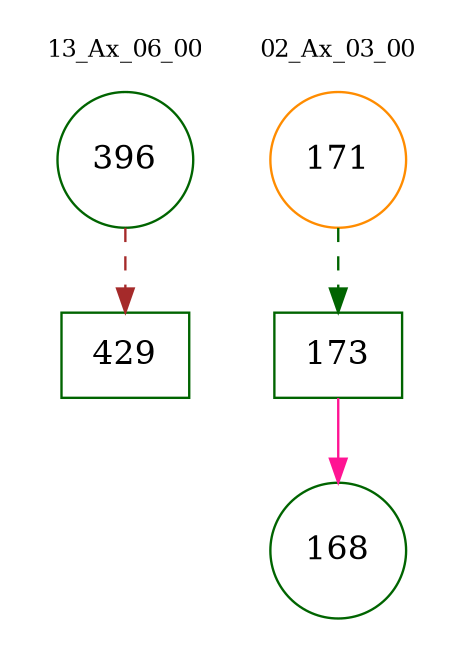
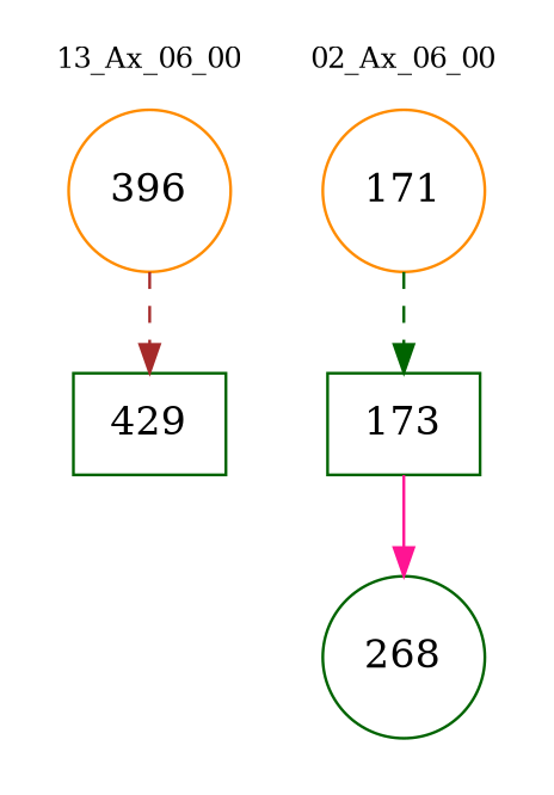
  digraph {
    node [color=darkgreen shape=circle]
    edge [style=dashed]
-   n1 [label=396]
+   n1 [color=darkorange label=396]
    n2 [label=429 shape=box]
    n3 [color=darkorange label=171]
-   n4 [label=168]
+   n4 [label=268]
    n5 [label=173 shape=box]
    subgraph cluster_1 {
      color=white
      fontsize=10
      label="13_Ax_06_00"
      n1
      n2
    }
    subgraph cluster_2 {
      color=white
      fontsize=10
-     label="02_Ax_03_00"
+     label="02_Ax_06_00"
      n3
      n4
      n5
    }
    n1 -> n2 [color=brown]
    n3 -> n5 [color=darkgreen]
    n5 -> n4 [color=deeppink style=solid]
  }
